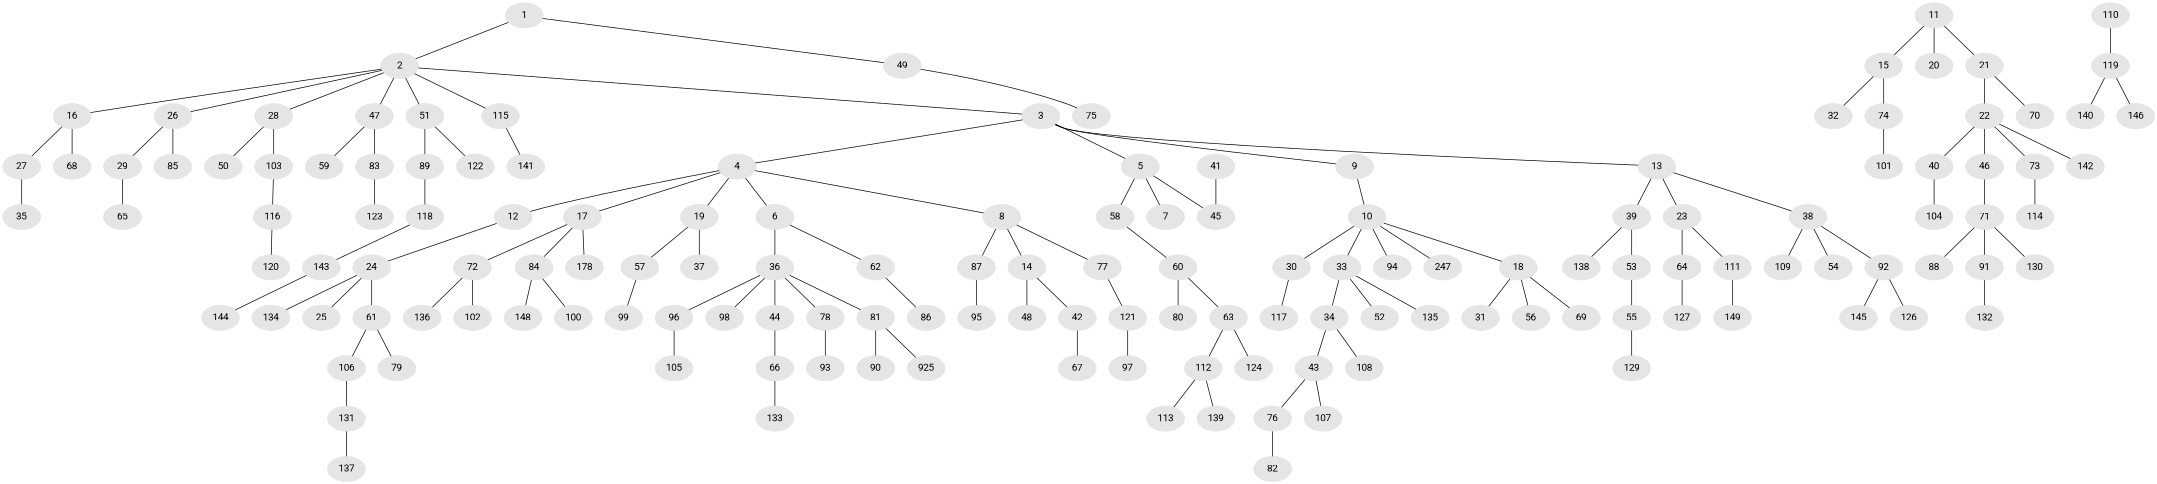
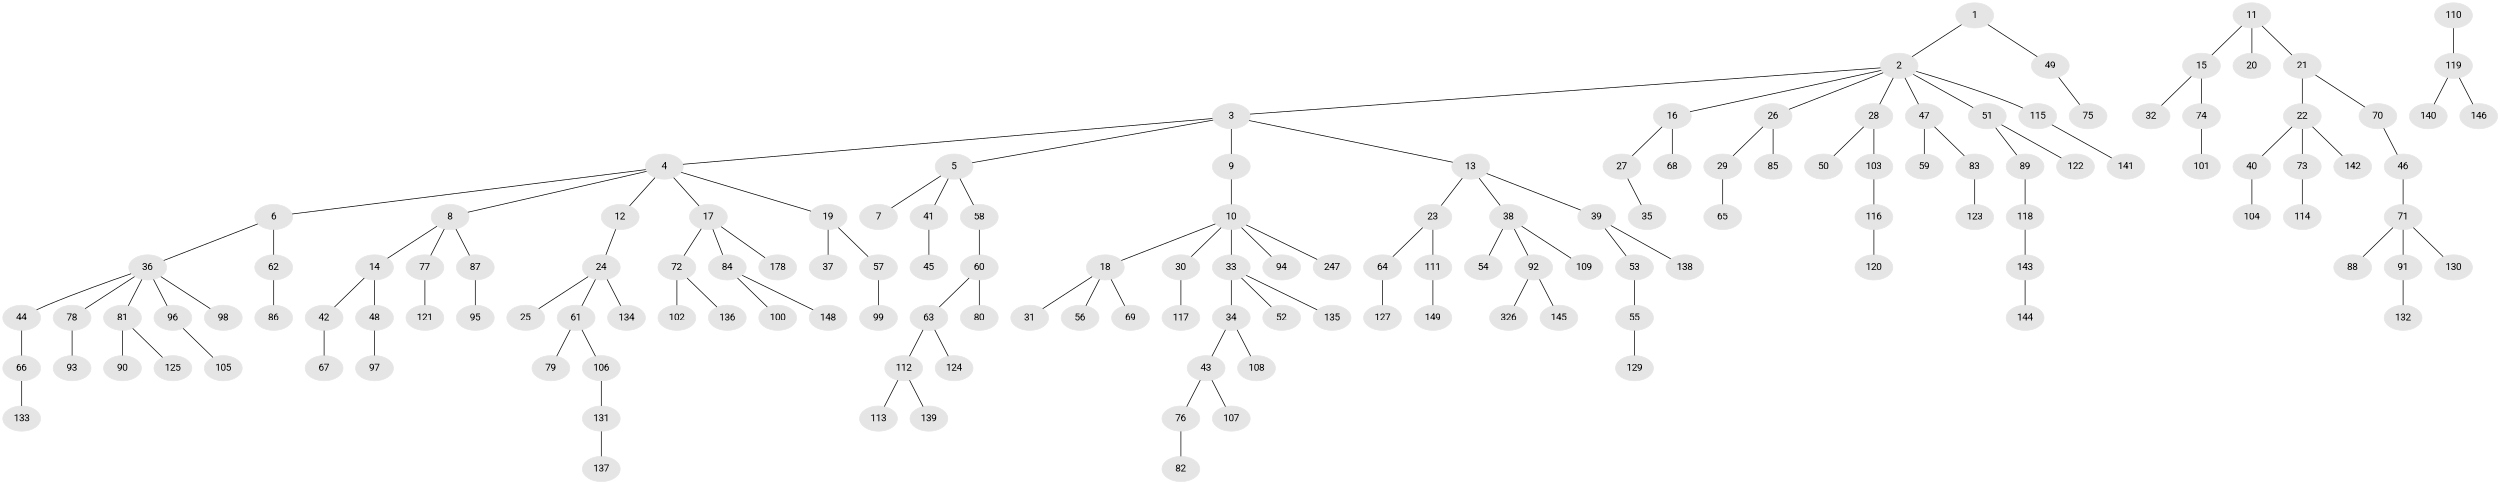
  graph {
    fontname=Roboto
    node [color=gray90 fontname=Roboto style=filled]
    edge [fontname=Roboto]
    1
    2
    49
    3
    16
    26
    28
    47
    51
    115
    75
    4
    5
    9
    13
    27
    68
    29
    85
    50
    103
    59
    83
    89
    122
    141
    6
    8
    12
    17
    19
    7
    41
    58
    10
    23
    38
    39
    36
    62
    14
    77
    87
    11
    15
    20
    21
    24
    72
    84
    n51 [label=178]
    37
    57
    45
    60
    44
    78
    81
    96
    98
    86
    42
    48
    121
    95
    18
    30
    33
    94
    n70 [label=247]
    31
    56
    69
    117
    34
    52
    135
    32
    74
    22
    70
    25
    61
    134
    64
    111
    54
    92
    109
    53
    138
    67
    97
    101
    35
    102
    136
    100
    148
    99
    40
    46
    73
    142
    104
    71
    114
    127
    149
    79
    106
    65
    116
    43
    108
    76
    107
    66
    93
    90
-   125 [label=925]
+   125
    105
-   126
+   126 [label=326]
    145
    55
    82
    133
    88
    91
    130
    123
    118
    129
    63
    80
    112
    124
    131
    113
    139
    132
    143
    120
    110
    119
    137
    140
    146
    144
    1 -- 2
    1 -- 49
    2 -- 3
    2 -- 16
    2 -- 26
    2 -- 28
    2 -- 47
    2 -- 51
    2 -- 115
    49 -- 75
    3 -- 4
    3 -- 5
    3 -- 9
    3 -- 13
    16 -- 27
    16 -- 68
    26 -- 29
    26 -- 85
    28 -- 50
    28 -- 103
    47 -- 59
    47 -- 83
    51 -- 89
    51 -- 122
    115 -- 141
    4 -- 6
    4 -- 8
    4 -- 12
    4 -- 17
    4 -- 19
    5 -- 7
-   5 -- 45
+   5 -- 41
    5 -- 58
    9 -- 10
    13 -- 23
    13 -- 38
    13 -- 39
    27 -- 35
    29 -- 65
    103 -- 116
    83 -- 123
    89 -- 118
    6 -- 36
    6 -- 62
    8 -- 14
    8 -- 77
    8 -- 87
    12 -- 24
    17 -- 72
    17 -- 84
    17 -- n51
    19 -- 37
    19 -- 57
    41 -- 45
    58 -- 60
    10 -- 18
    10 -- 30
    10 -- 33
    10 -- 94
    10 -- n70
    23 -- 64
    23 -- 111
    38 -- 54
    38 -- 92
    38 -- 109
    39 -- 53
    39 -- 138
    36 -- 44
    36 -- 78
    36 -- 81
    36 -- 96
    36 -- 98
    62 -- 86
    14 -- 42
    14 -- 48
    77 -- 121
    87 -- 95
    11 -- 15
    11 -- 20
    11 -- 21
    15 -- 32
    15 -- 74
    21 -- 22
    21 -- 70
    24 -- 25
    24 -- 61
    24 -- 134
    72 -- 102
    72 -- 136
    84 -- 100
    84 -- 148
    57 -- 99
    60 -- 63
    60 -- 80
    44 -- 66
    78 -- 93
    81 -- 90
    81 -- 125
    96 -- 105
    42 -- 67
-   121 -- 97
+   48 -- 97
    18 -- 31
    18 -- 56
    18 -- 69
    30 -- 117
    33 -- 34
    33 -- 52
    33 -- 135
    34 -- 43
    34 -- 108
    74 -- 101
    22 -- 40
-   22 -- 46
+   70 -- 46
    22 -- 73
    22 -- 142
    61 -- 79
    61 -- 106
    64 -- 127
    111 -- 149
    92 -- 126
    92 -- 145
    53 -- 55
    40 -- 104
    46 -- 71
    73 -- 114
    71 -- 88
    71 -- 91
    71 -- 130
    106 -- 131
    116 -- 120
    43 -- 76
    43 -- 107
    76 -- 82
    66 -- 133
    55 -- 129
    91 -- 132
    118 -- 143
    63 -- 112
    63 -- 124
    112 -- 113
    112 -- 139
    131 -- 137
    143 -- 144
    110 -- 119
    119 -- 140
    119 -- 146
  }
